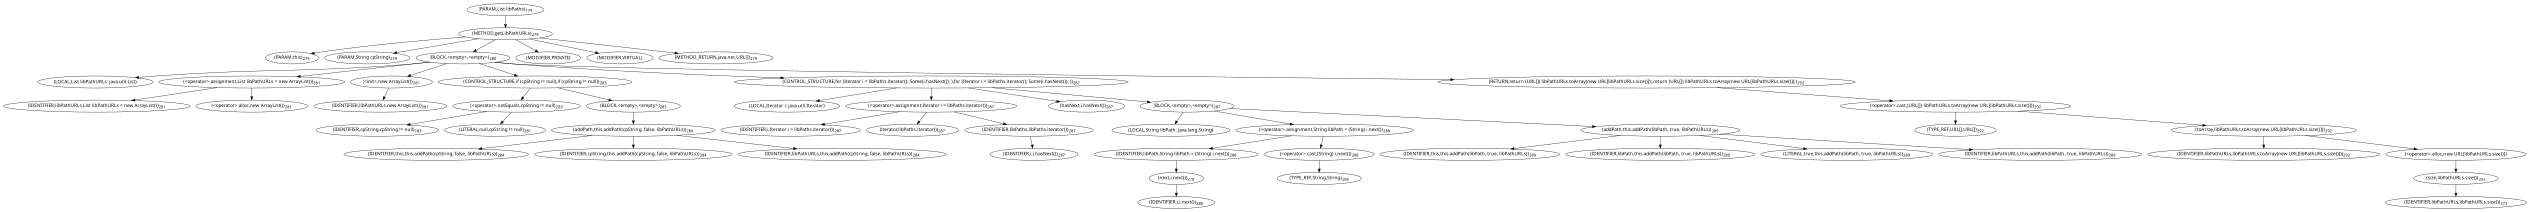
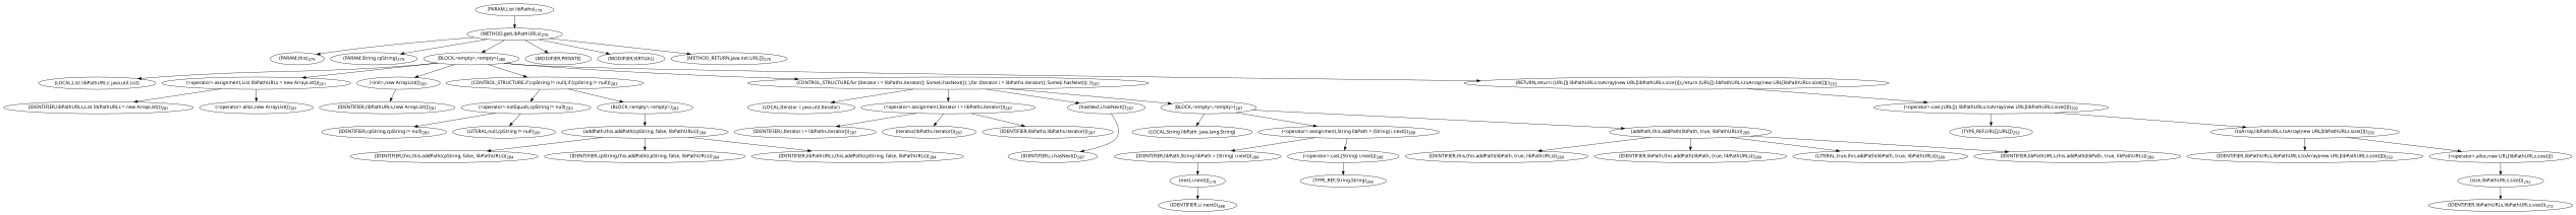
  digraph {
    fontname="Noto Sans"
    node [fontname="Noto Sans"]
    edge [fontname="Noto Sans"]
    n1 [label=<(METHOD,getLibPathURLs)<SUB>279</SUB>>]
    n2 [label=<(PARAM,this)<SUB>279</SUB>>]
    n3 [label=<(PARAM,String cpString)<SUB>279</SUB>>]
    n4 [label=<(BLOCK,&lt;empty&gt;,&lt;empty&gt;)<SUB>280</SUB>>]
    n5 [label=<(MODIFIER,PRIVATE)>]
    n6 [label=<(MODIFIER,VIRTUAL)>]
    n7 [label=<(METHOD_RETURN,java.net.URL[])<SUB>279</SUB>>]
    n8 [label=<(PARAM,List libPaths)<SUB>179</SUB>>]
    n9 [label=<(LOCAL,List libPathURLs: java.util.List)>]
    n10 [label=<(&lt;operator&gt;.assignment,List libPathURLs = new ArrayList())<SUB>281</SUB>>]
    n11 [label=<(&lt;init&gt;,new ArrayList())<SUB>281</SUB>>]
    n12 [label=<(CONTROL_STRUCTURE,if (cpString != null),if (cpString != null))<SUB>283</SUB>>]
    n13 [label=<(CONTROL_STRUCTURE,for (Iterator i = libPaths.iterator(); Some(i.hasNext()); ),for (Iterator i = libPaths.iterator(); Some(i.hasNext()); ))<SUB>287</SUB>>]
    n14 [label=<(RETURN,return (URL[]) libPathURLs.toArray(new URL[libPathURLs.size()]);,return (URL[]) libPathURLs.toArray(new URL[libPathURLs.size()]);)<SUB>292</SUB>>]
    n15 [label=<(IDENTIFIER,libPathURLs,List libPathURLs = new ArrayList())<SUB>281</SUB>>]
    n16 [label=<(&lt;operator&gt;.alloc,new ArrayList())<SUB>281</SUB>>]
    n17 [label=<(IDENTIFIER,libPathURLs,new ArrayList())<SUB>281</SUB>>]
    n18 [label=<(&lt;operator&gt;.notEquals,cpString != null)<SUB>283</SUB>>]
    n19 [label=<(BLOCK,&lt;empty&gt;,&lt;empty&gt;)<SUB>283</SUB>>]
    n20 [label=<(LOCAL,Iterator i: java.util.Iterator)>]
    n21 [label=<(&lt;operator&gt;.assignment,Iterator i = libPaths.iterator())<SUB>287</SUB>>]
    n22 [label=<(hasNext,i.hasNext())<SUB>287</SUB>>]
    n23 [label=<(BLOCK,&lt;empty&gt;,&lt;empty&gt;)<SUB>287</SUB>>]
    n24 [label=<(&lt;operator&gt;.cast,(URL[]) libPathURLs.toArray(new URL[libPathURLs.size()]))<SUB>292</SUB>>]
-   n25 [label=<(IDENTIFIER,cpString,cpString != null)<SUB>183</SUB>>]
+   n25 [label=<(IDENTIFIER,cpString,cpString != null)<SUB>283</SUB>>]
    n26 [label=<(LITERAL,null,cpString != null)<SUB>281</SUB>>]
    n27 [label=<(addPath,this.addPath(cpString, false, libPathURLs))<SUB>284</SUB>>]
    n28 [label=<(IDENTIFIER,this,this.addPath(cpString, false, libPathURLs))<SUB>284</SUB>>]
    n29 [label=<(IDENTIFIER,cpString,this.addPath(cpString, false, libPathURLs))<SUB>284</SUB>>]
    n30 [label=<(IDENTIFIER,libPathURLs,this.addPath(cpString, false, libPathURLs))<SUB>284</SUB>>]
    n31 [label=<(IDENTIFIER,i,Iterator i = libPaths.iterator())<SUB>287</SUB>>]
    n32 [label=<(iterator,libPaths.iterator())<SUB>287</SUB>>]
    n33 [label=<(IDENTIFIER,libPaths,libPaths.iterator())<SUB>287</SUB>>]
    n34 [label=<(IDENTIFIER,i,i.hasNext())<SUB>287</SUB>>]
    n35 [label=<(LOCAL,String libPath: java.lang.String)>]
    n36 [label=<(&lt;operator&gt;.assignment,String libPath = (String) i.next())<SUB>288</SUB>>]
    n37 [label=<(addPath,this.addPath(libPath, true, libPathURLs))<SUB>289</SUB>>]
    n38 [label=<(IDENTIFIER,libPath,String libPath = (String) i.next())<SUB>288</SUB>>]
    n39 [label=<(&lt;operator&gt;.cast,(String) i.next())<SUB>288</SUB>>]
    n40 [label=<(IDENTIFIER,this,this.addPath(libPath, true, libPathURLs))<SUB>289</SUB>>]
    n41 [label=<(IDENTIFIER,libPath,this.addPath(libPath, true, libPathURLs))<SUB>289</SUB>>]
    n42 [label=<(LITERAL,true,this.addPath(libPath, true, libPathURLs))<SUB>289</SUB>>]
    n43 [label=<(IDENTIFIER,libPathURLs,this.addPath(libPath, true, libPathURLs))<SUB>289</SUB>>]
    n44 [label=<(next,i.next())<SUB>278</SUB>>]
    n45 [label=<(TYPE_REF,String,String)<SUB>288</SUB>>]
    n46 [label=<(IDENTIFIER,i,i.next())<SUB>288</SUB>>]
    n47 [label=<(TYPE_REF,URL[],URL[])<SUB>292</SUB>>]
    n48 [label=<(toArray,libPathURLs.toArray(new URL[libPathURLs.size()]))<SUB>292</SUB>>]
    n49 [label=<(IDENTIFIER,libPathURLs,libPathURLs.toArray(new URL[libPathURLs.size()]))<SUB>292</SUB>>]
    n50 [label=<(&lt;operator&gt;.alloc,new URL[libPathURLs.size()])>]
    n51 [label=<(size,libPathURLs.size())<SUB>292</SUB>>]
    n52 [label=<(IDENTIFIER,libPathURLs,libPathURLs.size())<SUB>272</SUB>>]
    n1 -> n2
    n1 -> n3
    n1 -> n4
    n1 -> n5
    n1 -> n6
    n1 -> n7
    n4 -> n9
    n4 -> n10
    n4 -> n11
    n4 -> n12
    n4 -> n13
    n4 -> n14
    n8 -> n1
    n10 -> n15
    n10 -> n16
    n11 -> n17
    n12 -> n18
    n12 -> n19
    n13 -> n20
    n13 -> n21
    n13 -> n22
    n13 -> n23
    n14 -> n24
    n18 -> n25
    n18 -> n26
    n19 -> n27
    n21 -> n31
    n21 -> n32
    n21 -> n33
-   n33 -> n34
+   n22 -> n34
    n23 -> n35
    n23 -> n36
    n23 -> n37
    n24 -> n47
    n24 -> n48
    n27 -> n28
    n27 -> n29
    n27 -> n30
    n36 -> n38
    n36 -> n39
    n37 -> n40
    n37 -> n41
    n37 -> n42
    n37 -> n43
    n38 -> n44
    n39 -> n45
    n44 -> n46
    n48 -> n49
    n48 -> n50
    n50 -> n51
    n51 -> n52
  }
